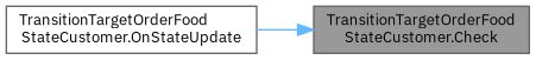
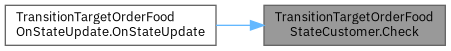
  digraph {
    rankdir=RL
    fontname="IBM Plex Sans"
    node [fontname="IBM Plex Sans" fontsize=10 shape=box style=filled]
    n1 [color=gray40 fillcolor=grey60 fontcolor=black height=0.2 label="TransitionTargetOrderFood\lStateCustomer.Check" width=0.4]
-   n2 [color=grey40 fillcolor=white height=0.2 label="TransitionTargetOrderFood\lStateCustomer.OnStateUpdate" width=0.4]
+   n2 [color=grey40 fillcolor=white height=0.2 label="TransitionTargetOrderFood\lOnStateUpdate.OnStateUpdate" width=0.4]
    n1 -> n2 [color=steelblue1 dir=back fontname="IBM Plex Sans" fontsize=10 labelfontname=Helvetica labelfontsize=10 style=solid]
  }
